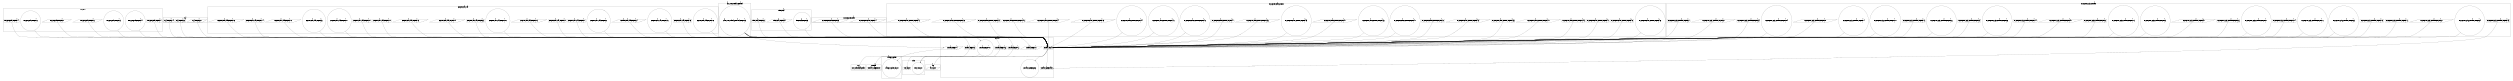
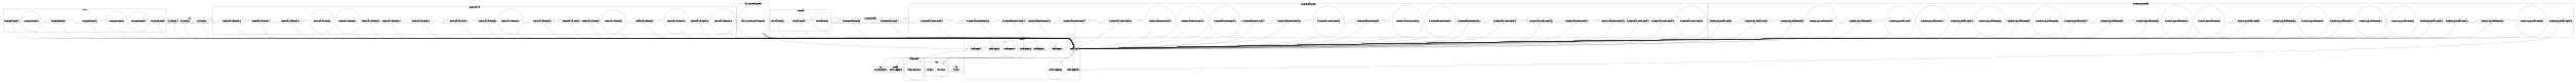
  digraph {
    node [shape=note]
    "URI::_punycode::BEGIN@15" [shape=circle]
    "URI::_punycode::BEGIN@16" [shape=parallelogram]
    "URI::_punycode::BEGIN@20" [shape=parallelogram]
    "URI::_punycode::BEGIN@18" [shape=circle]
    "URI::_punycode::BEGIN@14"
    "URI::_punycode::BEGIN@17"
    "URI::_punycode::BEGIN@19" [shape=circle]
    "U64::BEGIN@819"
    "U64::BEGIN@820" [shape=parallelogram]
    "U64::BEGIN@818"
    "vars::import" [shape=parallelogram]
-   "mro::method_changed_in"
+   "mro::method_changed_in" [label="mro::method_match_in"]
    "Compress::Raw::Zlib::BEGIN@106" [shape=parallelogram]
    "Compress::Raw::Zlib::BEGIN@108" [shape=circle]
    "Compress::Raw::Zlib::BEGIN@105"
    "Compress::Raw::Zlib::BEGIN@103" [shape=circle]
    n17 [label="Constants::Raw::Zlib::BEGIN@84" shape=parallelogram]
    "Compress::Raw::Zlib::BEGIN@87" [shape=circle]
    "Compress::Raw::Zlib::BEGIN@71"
    "Compress::Raw::Zlib::BEGIN@70"
    "Compress::Raw::Zlib::BEGIN@115" [shape=parallelogram]
    "Compress::Raw::Zlib::BEGIN@102" [shape=circle]
    "Compress::Raw::Zlib::BEGIN@85"
    "Compress::Raw::Zlib::BEGIN@104" [shape=parallelogram]
    "Compress::Raw::Zlib::BEGIN@113" [shape=parallelogram]
    "Compress::Raw::Zlib::BEGIN@110"
    "Compress::Raw::Zlib::BEGIN@101"
    "Compress::Raw::Zlib::BEGIN@111" [shape=circle]
    "Compress::Raw::Zlib::BEGIN@83" [shape=circle]
    "Compress::Raw::Zlib::BEGIN@112" [shape=parallelogram]
    "Compress::Raw::Zlib::BEGIN@114"
    "warnings::register::import" [shape=circle]
    "Internals::SvREADONLY"
    "Class::MOP::Method::Generated::BEGIN@15" [shape=circle]
    "strict::import"
    "strict::unimport" [shape=circle]
    "constant::import"
    "constant::BEGIN@4" [shape=parallelogram]
    "constant::BEGIN@3"
    "constant::BEGIN@38"
    "constant::CORE:regcomp" [shape=circle]
    "constant::BEGIN@101" [shape=circle]
    "constant::BEGIN@2" [shape=parallelogram]
    "constant::BEGIN@6"
    "constant::CORE:match"
    "Time::Local::BEGIN@28"
    "Time::Local::BEGIN@30" [shape=circle]
    "Time::Local::BEGIN@29" [shape=parallelogram]
    "IO::Uncompress::Base::BEGIN@14" [shape=parallelogram]
    "IO::Uncompress::Base::BEGIN@15" [shape=parallelogram]
    "IO::Compress::Gzip::Constants::BEGIN@84"
    "IO::Compress::Gzip::Constants::BEGIN@66" [shape=circle]
    "IO::Compress::Gzip::Constants::BEGIN@75"
    "IO::Compress::Gzip::Constants::BEGIN@111" [shape=circle]
    "IO::Compress::Gzip::Constants::BEGIN@74" [shape=circle]
    "IO::Compress::Gzip::Constants::BEGIN@70" [shape=parallelogram]
    "IO::Compress::Gzip::Constants::BEGIN@109" [shape=circle]
    "IO::Compress::Gzip::Constants::BEGIN@69"
    "IO::Compress::Gzip::Constants::BEGIN@80" [shape=parallelogram]
    "IO::Compress::Gzip::Constants::BEGIN@87"
    "IO::Compress::Gzip::Constants::BEGIN@89" [shape=circle]
    "IO::Compress::Gzip::Constants::BEGIN@82" [shape=parallelogram]
    "IO::Compress::Gzip::Constants::BEGIN@76"
    "IO::Compress::Gzip::Constants::BEGIN@115"
    "IO::Compress::Gzip::Constants::BEGIN@65" [shape=circle]
    "IO::Compress::Gzip::Constants::BEGIN@78" [shape=circle]
    "IO::Compress::Gzip::Constants::BEGIN@114"
    "IO::Compress::Gzip::Constants::BEGIN@77" [shape=circle]
    "IO::Compress::Gzip::Constants::BEGIN@143"
    "IO::Compress::Gzip::Constants::BEGIN@92" [shape=parallelogram]
    "IO::Compress::Gzip::Constants::BEGIN@73" [shape=circle]
    "IO::Compress::Gzip::Constants::BEGIN@113" [shape=circle]
    "IO::Compress::Gzip::Constants::BEGIN@67"
    "IO::Compress::Gzip::Constants::BEGIN@90" [shape=parallelogram]
    "IO::Compress::Gzip::Constants::BEGIN@119"
    "IO::Compress::Gzip::Constants::BEGIN@88" [shape=circle]
    "IO::Compress::Gzip::Constants::BEGIN@86"
    "IO::Compress::Base::Common::BEGIN@463" [shape=circle]
    "IO::Compress::Base::Common::BEGIN@477" [shape=parallelogram]
    "IO::Compress::Base::Common::BEGIN@469" [shape=circle]
    "IO::Compress::Base::Common::BEGIN@466" [shape=parallelogram]
    "IO::Compress::Base::Common::BEGIN@41"
    "IO::Compress::Base::Common::BEGIN@461" [shape=circle]
    "IO::Compress::Base::Common::BEGIN@473" [shape=circle]
    "IO::Compress::Base::Common::BEGIN@474" [shape=circle]
    "IO::Compress::Base::Common::BEGIN@130" [shape=parallelogram]
    "IO::Compress::Base::Common::BEGIN@44" [shape=parallelogram]
    "IO::Compress::Base::Common::BEGIN@476"
    "IO::Compress::Base::Common::BEGIN@134"
    "IO::Compress::Base::Common::BEGIN@132" [shape=parallelogram]
    "IO::Compress::Base::Common::BEGIN@43" [shape=parallelogram]
    "IO::Compress::Base::Common::BEGIN@462" [shape=circle]
    "IO::Compress::Base::Common::BEGIN@478"
    "IO::Compress::Base::Common::BEGIN@42"
    "IO::Compress::Base::Common::BEGIN@475"
    "IO::Compress::Base::Common::BEGIN@470" [shape=parallelogram]
    "IO::Compress::Base::Common::BEGIN@465"
    "IO::Compress::Base::Common::BEGIN@464" [shape=parallelogram]
    "IO::Compress::Base::Common::BEGIN@131"
    "IO::Compress::Base::Common::BEGIN@471" [shape=circle]
    subgraph cluster_1 {
      label="URI::_mro"
      "URI::_punycode::BEGIN@15"
      "URI::_punycode::BEGIN@16"
      "URI::_punycode::BEGIN@20"
      "URI::_punycode::BEGIN@18"
      "URI::_punycode::BEGIN@14"
      "URI::_punycode::BEGIN@17"
      "URI::_punycode::BEGIN@19"
    }
    subgraph cluster_2 {
      label=U64
      "U64::BEGIN@819"
      "U64::BEGIN@820"
      "U64::BEGIN@818"
    }
    subgraph cluster_3 {
      label=vars
      "vars::import"
    }
    subgraph cluster_4 {
      label=mro
      "mro::method_changed_in"
    }
    subgraph cluster_5 {
      label="Compress::Raw::Zlib"
      "Compress::Raw::Zlib::BEGIN@106"
      "Compress::Raw::Zlib::BEGIN@108"
      "Compress::Raw::Zlib::BEGIN@105"
      "Compress::Raw::Zlib::BEGIN@103"
      n17
      "Compress::Raw::Zlib::BEGIN@87"
      "Compress::Raw::Zlib::BEGIN@71"
      "Compress::Raw::Zlib::BEGIN@70"
      "Compress::Raw::Zlib::BEGIN@115"
      "Compress::Raw::Zlib::BEGIN@102"
      "Compress::Raw::Zlib::BEGIN@85"
      "Compress::Raw::Zlib::BEGIN@104"
      "Compress::Raw::Zlib::BEGIN@113"
      "Compress::Raw::Zlib::BEGIN@110"
      "Compress::Raw::Zlib::BEGIN@101"
      "Compress::Raw::Zlib::BEGIN@111"
      "Compress::Raw::Zlib::BEGIN@83"
      "Compress::Raw::Zlib::BEGIN@112"
      "Compress::Raw::Zlib::BEGIN@114"
    }
    subgraph cluster_6 {
      label="warnings::register"
      "warnings::register::import"
    }
    subgraph cluster_7 {
      label=Internals
      "Internals::SvREADONLY"
    }
    subgraph cluster_8 {
      label="Class::MOP::Method::Generated"
      "Class::MOP::Method::Generated::BEGIN@15"
    }
    subgraph cluster_9 {
      label="strict"
      "strict::import"
      "strict::unimport"
    }
    subgraph cluster_10 {
      label=constant
      "constant::import"
      "constant::BEGIN@4"
      "constant::BEGIN@3"
      "constant::BEGIN@38"
      "constant::CORE:regcomp"
      "constant::BEGIN@101"
      "constant::BEGIN@2"
      "constant::BEGIN@6"
      "constant::CORE:match"
    }
    subgraph cluster_11 {
      label="Time::Local"
      "Time::Local::BEGIN@28"
      "Time::Local::BEGIN@30"
      "Time::Local::BEGIN@29"
    }
    subgraph cluster_12 {
      label="IO::Uncompress::Base"
      "IO::Uncompress::Base::BEGIN@14"
      "IO::Uncompress::Base::BEGIN@15"
    }
    subgraph cluster_13 {
      label="IO::Compress::Gzip::Constants"
      "IO::Compress::Gzip::Constants::BEGIN@84"
      "IO::Compress::Gzip::Constants::BEGIN@66"
      "IO::Compress::Gzip::Constants::BEGIN@75"
      "IO::Compress::Gzip::Constants::BEGIN@111"
      "IO::Compress::Gzip::Constants::BEGIN@74"
      "IO::Compress::Gzip::Constants::BEGIN@70"
      "IO::Compress::Gzip::Constants::BEGIN@109"
      "IO::Compress::Gzip::Constants::BEGIN@69"
      "IO::Compress::Gzip::Constants::BEGIN@80"
      "IO::Compress::Gzip::Constants::BEGIN@87"
      "IO::Compress::Gzip::Constants::BEGIN@89"
      "IO::Compress::Gzip::Constants::BEGIN@82"
      "IO::Compress::Gzip::Constants::BEGIN@76"
      "IO::Compress::Gzip::Constants::BEGIN@115"
      "IO::Compress::Gzip::Constants::BEGIN@65"
      "IO::Compress::Gzip::Constants::BEGIN@78"
      "IO::Compress::Gzip::Constants::BEGIN@114"
      "IO::Compress::Gzip::Constants::BEGIN@77"
      "IO::Compress::Gzip::Constants::BEGIN@143"
      "IO::Compress::Gzip::Constants::BEGIN@92"
      "IO::Compress::Gzip::Constants::BEGIN@73"
      "IO::Compress::Gzip::Constants::BEGIN@113"
      "IO::Compress::Gzip::Constants::BEGIN@67"
      "IO::Compress::Gzip::Constants::BEGIN@90"
      "IO::Compress::Gzip::Constants::BEGIN@119"
      "IO::Compress::Gzip::Constants::BEGIN@88"
      "IO::Compress::Gzip::Constants::BEGIN@86"
    }
    subgraph cluster_14 {
      label="IO::Compress::Base::Common"
      "IO::Compress::Base::Common::BEGIN@463"
      "IO::Compress::Base::Common::BEGIN@477"
      "IO::Compress::Base::Common::BEGIN@469"
      "IO::Compress::Base::Common::BEGIN@466"
      "IO::Compress::Base::Common::BEGIN@41"
      "IO::Compress::Base::Common::BEGIN@461"
      "IO::Compress::Base::Common::BEGIN@473"
      "IO::Compress::Base::Common::BEGIN@474"
      "IO::Compress::Base::Common::BEGIN@130"
      "IO::Compress::Base::Common::BEGIN@44"
      "IO::Compress::Base::Common::BEGIN@476"
      "IO::Compress::Base::Common::BEGIN@134"
      "IO::Compress::Base::Common::BEGIN@132"
      "IO::Compress::Base::Common::BEGIN@43"
      "IO::Compress::Base::Common::BEGIN@462"
      "IO::Compress::Base::Common::BEGIN@478"
      "IO::Compress::Base::Common::BEGIN@42"
      "IO::Compress::Base::Common::BEGIN@475"
      "IO::Compress::Base::Common::BEGIN@470"
      "IO::Compress::Base::Common::BEGIN@465"
      "IO::Compress::Base::Common::BEGIN@464"
      "IO::Compress::Base::Common::BEGIN@131"
      "IO::Compress::Base::Common::BEGIN@471"
    }
    "URI::_punycode::BEGIN@15" -> "constant::import"
    "URI::_punycode::BEGIN@16" -> "constant::import"
    "URI::_punycode::BEGIN@20" -> "constant::import"
    "URI::_punycode::BEGIN@18" -> "constant::import"
    "URI::_punycode::BEGIN@14" -> "constant::import"
    "URI::_punycode::BEGIN@17" -> "constant::import"
    "URI::_punycode::BEGIN@19" -> "constant::import"
    "U64::BEGIN@819" -> "constant::import"
    "U64::BEGIN@820" -> "constant::import"
    "U64::BEGIN@818" -> "constant::import"
    "Compress::Raw::Zlib::BEGIN@106" -> "constant::import"
    "Compress::Raw::Zlib::BEGIN@108" -> "constant::import"
    "Compress::Raw::Zlib::BEGIN@105" -> "constant::import"
    "Compress::Raw::Zlib::BEGIN@103" -> "constant::import"
    n17 -> "constant::import"
    "Compress::Raw::Zlib::BEGIN@87" -> "constant::import"
    "Compress::Raw::Zlib::BEGIN@71" -> "constant::import"
    "Compress::Raw::Zlib::BEGIN@70" -> "constant::import"
    "Compress::Raw::Zlib::BEGIN@115" -> "constant::import"
    "Compress::Raw::Zlib::BEGIN@102" -> "constant::import"
    "Compress::Raw::Zlib::BEGIN@85" -> "constant::import"
    "Compress::Raw::Zlib::BEGIN@104" -> "constant::import"
    "Compress::Raw::Zlib::BEGIN@113" -> "constant::import"
    "Compress::Raw::Zlib::BEGIN@110" -> "constant::import"
    "Compress::Raw::Zlib::BEGIN@101" -> "constant::import"
    "Compress::Raw::Zlib::BEGIN@111" -> "constant::import"
    "Compress::Raw::Zlib::BEGIN@83" -> "constant::import"
    "Compress::Raw::Zlib::BEGIN@112" -> "constant::import"
    "Compress::Raw::Zlib::BEGIN@114" -> "constant::import"
    "Class::MOP::Method::Generated::BEGIN@15" -> "constant::import"
    "Class::MOP::Method::Generated::BEGIN@15" -> "constant::BEGIN@4"
    "Class::MOP::Method::Generated::BEGIN@15" -> "constant::BEGIN@3"
    "Class::MOP::Method::Generated::BEGIN@15" -> "constant::BEGIN@38"
    "Class::MOP::Method::Generated::BEGIN@15" -> "constant::BEGIN@101"
    "Class::MOP::Method::Generated::BEGIN@15" -> "constant::BEGIN@2"
    "Class::MOP::Method::Generated::BEGIN@15" -> "constant::BEGIN@6"
    "constant::import" -> "mro::method_changed_in"
    "constant::import" -> "Internals::SvREADONLY"
    "constant::import" -> "constant::CORE:regcomp"
    "constant::import" -> "constant::CORE:match"
    "constant::BEGIN@4" -> "warnings::register::import"
    "constant::BEGIN@3" -> "strict::import"
    "constant::BEGIN@38" -> "strict::unimport"
    "constant::BEGIN@101" -> "strict::unimport"
    "constant::BEGIN@6" -> "vars::import"
    "Time::Local::BEGIN@28" -> "constant::import"
    "Time::Local::BEGIN@30" -> "constant::import"
    "Time::Local::BEGIN@29" -> "constant::import"
    "IO::Uncompress::Base::BEGIN@14" -> "constant::import"
    "IO::Uncompress::Base::BEGIN@15" -> "constant::import"
    "IO::Compress::Gzip::Constants::BEGIN@84" -> "constant::import"
    "IO::Compress::Gzip::Constants::BEGIN@66" -> "constant::import"
    "IO::Compress::Gzip::Constants::BEGIN@75" -> "constant::import"
    "IO::Compress::Gzip::Constants::BEGIN@111" -> "constant::import"
    "IO::Compress::Gzip::Constants::BEGIN@74" -> "constant::import"
    "IO::Compress::Gzip::Constants::BEGIN@70" -> "constant::import"
    "IO::Compress::Gzip::Constants::BEGIN@109" -> "constant::import"
    "IO::Compress::Gzip::Constants::BEGIN@69" -> "constant::import"
    "IO::Compress::Gzip::Constants::BEGIN@80" -> "constant::import"
    "IO::Compress::Gzip::Constants::BEGIN@87" -> "constant::import"
    "IO::Compress::Gzip::Constants::BEGIN@89" -> "constant::import"
    "IO::Compress::Gzip::Constants::BEGIN@82" -> "constant::import"
    "IO::Compress::Gzip::Constants::BEGIN@76" -> "constant::import"
    "IO::Compress::Gzip::Constants::BEGIN@115" -> "constant::import"
    "IO::Compress::Gzip::Constants::BEGIN@65" -> "constant::import"
    "IO::Compress::Gzip::Constants::BEGIN@78" -> "constant::import"
    "IO::Compress::Gzip::Constants::BEGIN@114" -> "constant::import"
    "IO::Compress::Gzip::Constants::BEGIN@77" -> "constant::import"
    "IO::Compress::Gzip::Constants::BEGIN@143" -> "constant::CORE:match"
    "IO::Compress::Gzip::Constants::BEGIN@92" -> "constant::import"
    "IO::Compress::Gzip::Constants::BEGIN@73" -> "constant::import"
    "IO::Compress::Gzip::Constants::BEGIN@113" -> "constant::import"
    "IO::Compress::Gzip::Constants::BEGIN@67" -> "constant::import"
    "IO::Compress::Gzip::Constants::BEGIN@90" -> "constant::import"
    "IO::Compress::Gzip::Constants::BEGIN@119" -> "constant::import"
    "IO::Compress::Gzip::Constants::BEGIN@88" -> "constant::import"
    "IO::Compress::Gzip::Constants::BEGIN@86" -> "constant::import"
    "IO::Compress::Base::Common::BEGIN@463" -> "constant::import"
    "IO::Compress::Base::Common::BEGIN@477" -> "constant::import"
    "IO::Compress::Base::Common::BEGIN@469" -> "constant::import"
    "IO::Compress::Base::Common::BEGIN@466" -> "constant::import"
    "IO::Compress::Base::Common::BEGIN@41" -> "constant::import"
    "IO::Compress::Base::Common::BEGIN@461" -> "constant::import"
    "IO::Compress::Base::Common::BEGIN@473" -> "constant::import"
    "IO::Compress::Base::Common::BEGIN@474" -> "constant::import"
    "IO::Compress::Base::Common::BEGIN@130" -> "constant::import"
    "IO::Compress::Base::Common::BEGIN@44" -> "constant::import"
    "IO::Compress::Base::Common::BEGIN@476" -> "constant::import"
    "IO::Compress::Base::Common::BEGIN@134" -> "constant::import"
    "IO::Compress::Base::Common::BEGIN@132" -> "constant::import"
    "IO::Compress::Base::Common::BEGIN@43" -> "constant::import"
    "IO::Compress::Base::Common::BEGIN@462" -> "constant::import"
    "IO::Compress::Base::Common::BEGIN@478" -> "constant::import"
    "IO::Compress::Base::Common::BEGIN@42" -> "constant::import"
    "IO::Compress::Base::Common::BEGIN@475" -> "constant::import"
    "IO::Compress::Base::Common::BEGIN@470" -> "constant::import"
    "IO::Compress::Base::Common::BEGIN@465" -> "constant::import"
    "IO::Compress::Base::Common::BEGIN@464" -> "constant::import"
    "IO::Compress::Base::Common::BEGIN@131" -> "constant::import"
    "IO::Compress::Base::Common::BEGIN@471" -> "constant::import"
  }
